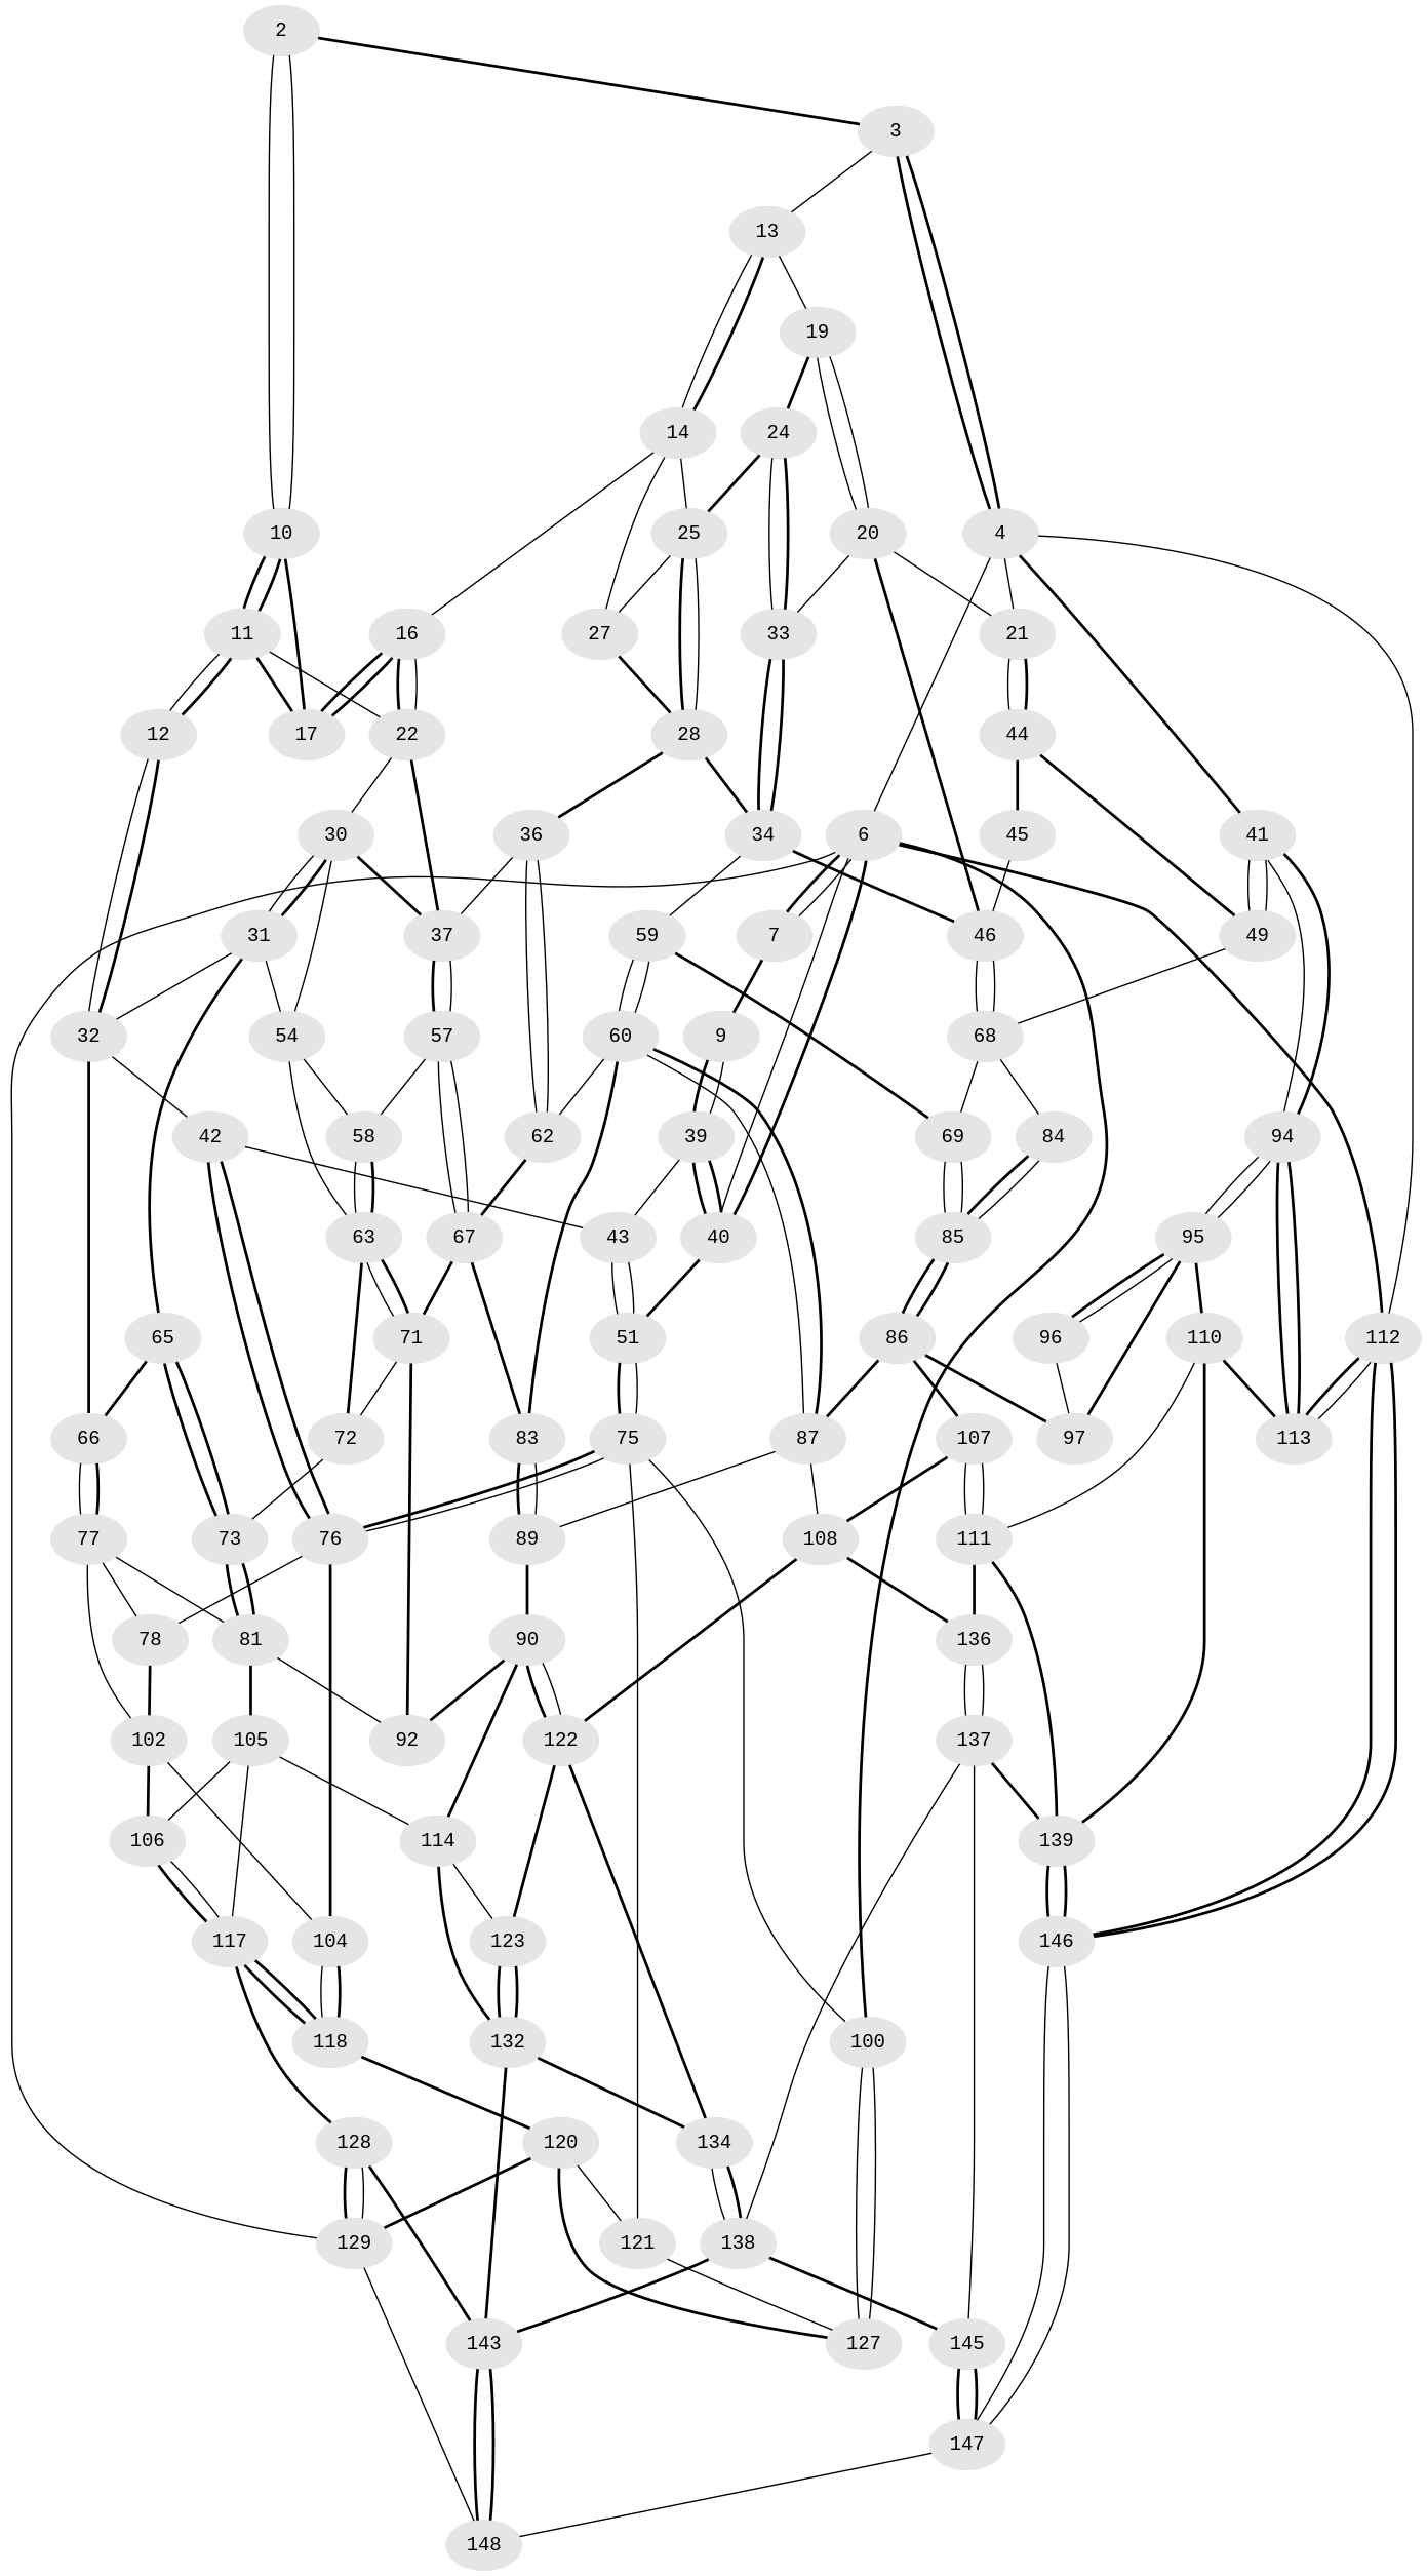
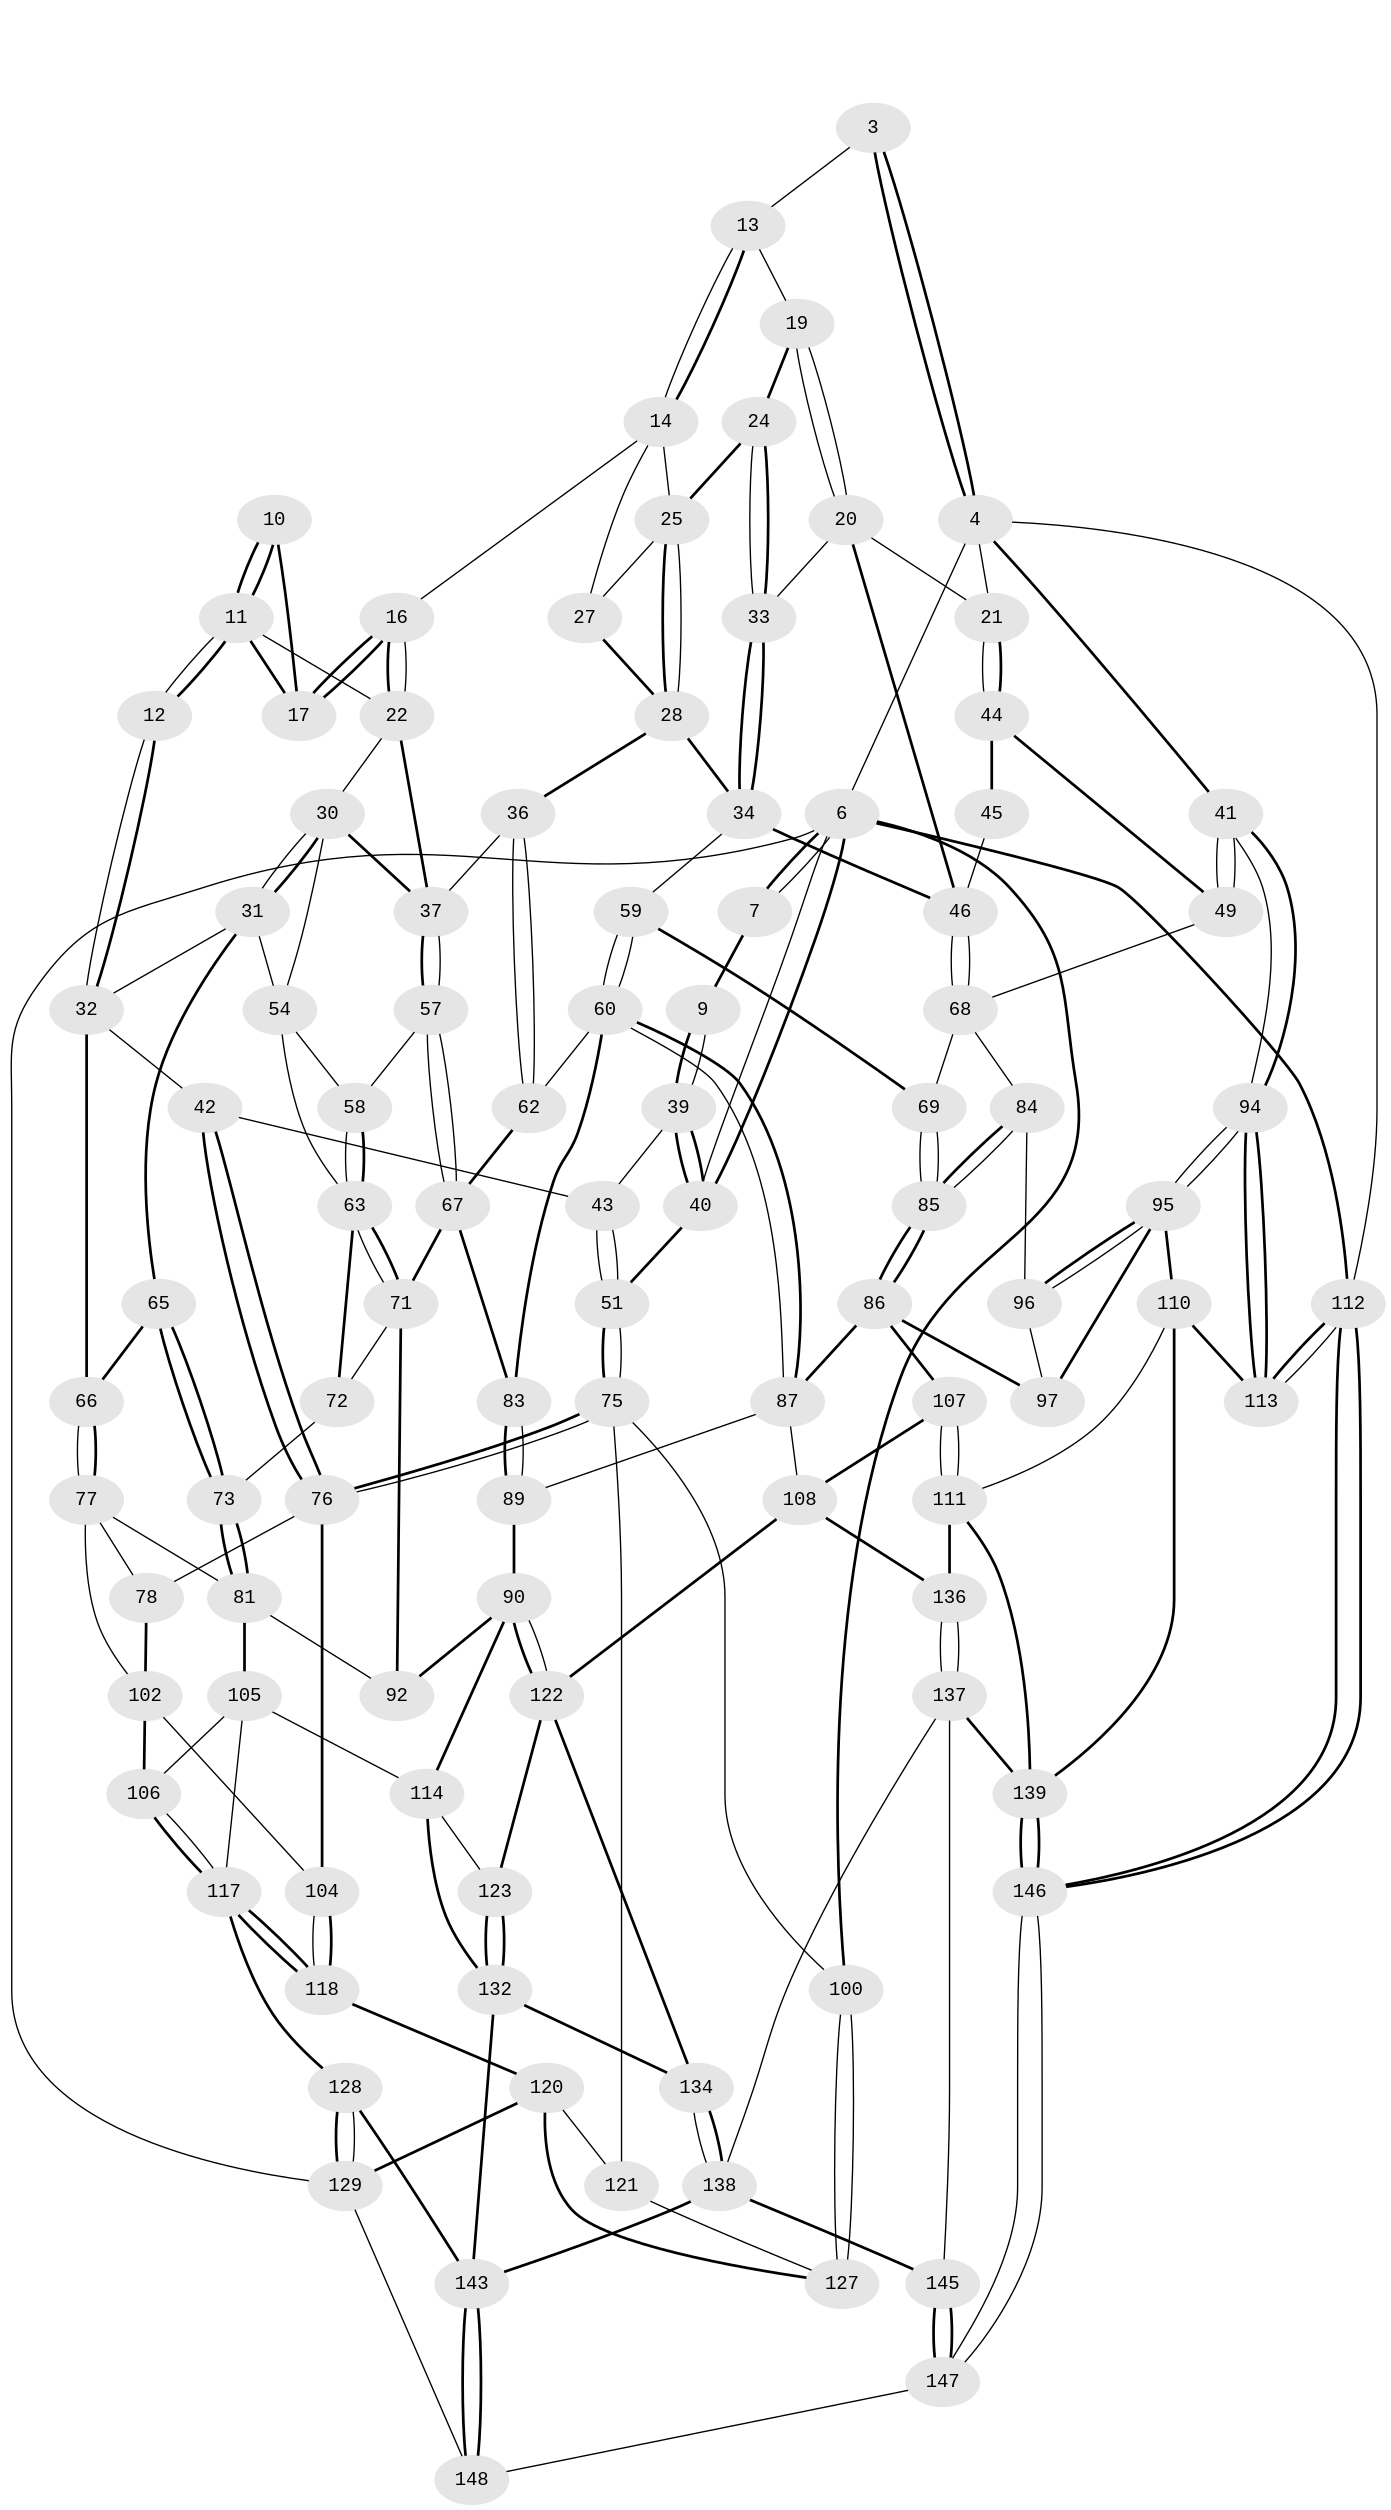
  graph {
    fontname="Liberation Mono"
    node [color=gray90 fontname="Liberation Mono" style=filled]
    edge [fontname="Liberation Mono" style=bold]
-   2
    3
    10
    9
    39
    32 [super="+41"]
    12
    4 [super="+5"]
    13
    11 [super="+18"]
    17
    6 [super="+101"]
    21
    n14 [label=41]
    112
    14 [super="+15"]
    19
    7
    40
    100
    129 [super="+131"]
    44 [super="+50"]
    49
    94
    113
    146
    51
    127
    148
    43
    22 [super="+23"]
    30 [super="+52"]
    37 [super="+38"]
    42
    66
    16
    25 [super="+26"]
    27
    20 [super="+35"]
    24
    28 [super="+29"]
    33
    46 [super="+47"]
    34 [super="+53"]
    68 [super="+74"]
    45
    31 [super="+56"]
    54 [super="+55"]
    57
    36
    59
    62
    65
    58
    63 [super="+64"]
    73
    76 [super="+79"]
    77 [super="+82"]
    60 [super="+61"]
    69
    67 [super="+70"]
    75 [super="+99"]
    78
    104
    84
    95 [super="+109"]
    121
    71 [super="+80"]
    72
    83
    87 [super="+88"]
    85
    89
    108 [super="+124"]
    92
    81 [super="+93"]
    102 [super="+103"]
    96
    86 [super="+98"]
    105 [super="+116"]
    118
    106
    114 [super="+115"]
    117 [super="+119"]
    90 [super="+91"]
    97
    107
    111 [super="+135"]
    122 [super="+125"]
    136
    123
    132 [super="+133"]
    134
    110 [super="+130"]
    139 [super="+140"]
    120 [super="+126"]
    128
    137 [super="+141"]
    147
    143 [super="+144"]
    138 [super="+142"]
    145
-   2 -- 3
-   2 -- 10 [style=solid]
-   2 -- 10 [style=solid]
    3 -- 4
    3 -- 4
    3 -- 13 [style=solid]
    10 -- 11
    10 -- 11
    10 -- 17
    9 -- 39
    9 -- 39 [style=solid]
    39 -- 40
    39 -- 40
    39 -- 43 [style=solid]
    32 -- 42 [style=solid]
    32 -- 66
    12 -- 32 [style=solid]
    12 -- 32
    4 -- 6 [style=solid]
    4 -- 21 [style=solid]
    4 -- n14
    4 -- 112 [style=solid]
    13 -- 14 [style=solid]
    13 -- 14
    13 -- 19 [style=solid]
    11 -- 12 [style=solid]
    11 -- 12
    11 -- 17
    11 -- 22 [style=solid]
    6 -- 112
    6 -- 7
    6 -- 7 [style=solid]
    6 -- 40 [style=solid]
    6 -- 40
    6 -- 100
    6 -- 129 [style=solid]
    21 -- 44 [style=solid]
    21 -- 44
    n14 -- 49 [style=solid]
    n14 -- 49 [style=solid]
    n14 -- 94 [style=solid]
    n14 -- 94
    112 -- 113
    112 -- 113 [style=solid]
    112 -- 146
    112 -- 146
    14 -- 16 [style=solid]
    14 -- 25 [style=solid]
    14 -- 27 [style=solid]
    19 -- 20 [style=solid]
    19 -- 20 [style=solid]
    19 -- 24
    7 -- 9
    40 -- 51
    100 -- 127 [style=solid]
    100 -- 127 [style=solid]
    129 -- 148 [style=solid]
    44 -- 49
    44 -- 45 [weight=2]
    49 -- 68 [style=solid]
    94 -- 113
    94 -- 113
    94 -- 95 [style=solid]
    94 -- 95 [style=solid]
    146 -- 147 [style=solid]
    146 -- 147 [style=solid]
    51 -- 75
    51 -- 75 [style=solid]
    43 -- 51 [style=solid]
    43 -- 51 [style=solid]
    22 -- 30 [style=solid]
    22 -- 37
    30 -- 37
    30 -- 31 [style=solid]
    30 -- 31
    30 -- 54 [style=solid]
    37 -- 57
    37 -- 57 [style=solid]
    42 -- 43 [style=solid]
    42 -- 76
    42 -- 76
    66 -- 77 [style=solid]
    66 -- 77
    16 -- 17
    16 -- 17
    16 -- 22
    16 -- 22 [style=solid]
    25 -- 27 [style=solid]
    25 -- 28
    25 -- 28 [style=solid]
    27 -- 28
    20 -- 21 [style=solid]
    20 -- 33 [style=solid]
    20 -- 46
    24 -- 25
    24 -- 33 [style=solid]
    24 -- 33
    28 -- 34
    28 -- 36
    33 -- 34
    33 -- 34
    46 -- 68 [style=solid]
    46 -- 68 [style=solid]
    34 -- 46
    34 -- 59 [style=solid]
    68 -- 69 [style=solid]
    68 -- 84 [style=solid]
    45 -- 46 [style=solid]
    31 -- 32 [style=solid]
    31 -- 54 [style=solid]
    31 -- 65
    54 -- 58 [style=solid]
    54 -- 63 [style=solid]
    57 -- 58 [style=solid]
    57 -- 67 [style=solid]
    57 -- 67 [style=solid]
    36 -- 37 [style=solid]
    36 -- 62 [style=solid]
    36 -- 62 [style=solid]
    59 -- 60 [style=solid]
    59 -- 60 [style=solid]
    59 -- 69
    62 -- 67
    65 -- 66
    65 -- 73
    65 -- 73
    58 -- 63 [style=solid]
    58 -- 63
    63 -- 71 [style=solid]
    63 -- 71
    63 -- 72
    73 -- 81
    73 -- 81
    76 -- 78 [style=solid]
    76 -- 104
    77 -- 78 [style=solid]
    77 -- 81 [style=solid]
    77 -- 102 [style=solid]
    60 -- 62 [style=solid]
    60 -- 83
    60 -- 87 [style=solid]
    60 -- 87
    69 -- 85 [style=solid]
    69 -- 85 [style=solid]
    67 -- 71
    67 -- 83
    75 -- 100 [style=solid]
    75 -- 76
    75 -- 76 [style=solid]
    75 -- 121 [style=solid]
    78 -- 102
    104 -- 118 [style=solid]
    104 -- 118
    84 -- 85
    84 -- 85 [style=solid]
+   84 -- 96 [style=solid]
    95 -- 96
    95 -- 96 [style=solid]
    95 -- 97
    95 -- 110
    121 -- 127 [style=solid]
    71 -- 72 [style=solid]
    71 -- 92
    72 -- 73 [style=solid]
    83 -- 89
    83 -- 89 [style=solid]
    87 -- 89 [style=solid]
    87 -- 108 [style=solid]
    85 -- 86
    85 -- 86
    89 -- 90
    108 -- 122
    108 -- 136
    81 -- 92 [style=solid]
    81 -- 105
    102 -- 104 [style=solid]
    102 -- 106
    96 -- 97 [style=solid]
    86 -- 87
    86 -- 97
    86 -- 107
    105 -- 106 [style=solid]
    105 -- 114 [style=solid]
    105 -- 117 [style=solid]
    118 -- 120
    106 -- 117
    106 -- 117 [style=solid]
    114 -- 123 [style=solid]
    114 -- 132
    117 -- 118
    117 -- 118
    117 -- 128
    90 -- 92
    90 -- 114
    90 -- 122
    90 -- 122 [style=solid]
    107 -- 108
    107 -- 111 [style=solid]
    107 -- 111 [style=solid]
    111 -- 136
    111 -- 139
    122 -- 123
    122 -- 134
    136 -- 137 [style=solid]
    136 -- 137 [style=solid]
    123 -- 132
    123 -- 132
    132 -- 134
    132 -- 143
    134 -- 138 [style=solid]
    134 -- 138
    110 -- 113
    110 -- 111 [style=solid]
    110 -- 139
    139 -- 146
    139 -- 146
    120 -- 129
    120 -- 127
    120 -- 121 [style=solid]
    128 -- 129
    128 -- 129 [style=solid]
    128 -- 143
    137 -- 139
    137 -- 138 [style=solid]
    137 -- 145 [style=solid]
    147 -- 148 [style=solid]
    143 -- 148
    143 -- 148
    138 -- 143
    138 -- 145
    145 -- 147
    145 -- 147
  }
